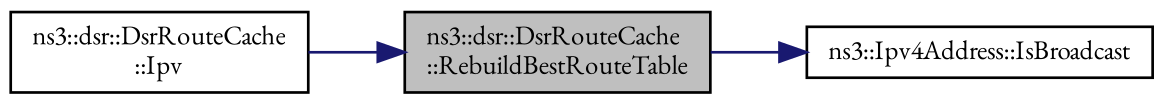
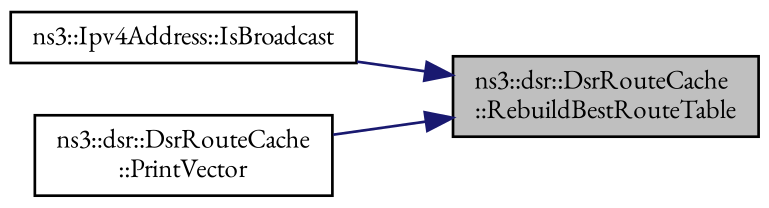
  digraph {
    fontname="EB Garamond"
    rankdir=LR
    node [color=black fillcolor=white fontname="EB Garamond" fontsize=10 shape=record style=filled]
    edge [color=midnightblue fontname="EB Garamond" fontsize=10 labelfontname=Helvetica labelfontsize=10 style=solid]
    n1 [fillcolor=grey75 fontcolor=black height=0.2 label="ns3::dsr::DsrRouteCache\l::RebuildBestRouteTable" width=0.4]
    n2 [height=0.2 label="ns3::Ipv4Address::IsBroadcast" width=0.4]
-   n3 [height=0.2 label="ns3::dsr::DsrRouteCache\l::Ipv" width=0.4]
-   n1 -> n2
+   n3 [height=0.2 label="ns3::dsr::DsrRouteCache\l::PrintVector" width=0.4]
+   n2 -> n1
    n3 -> n1
  }
